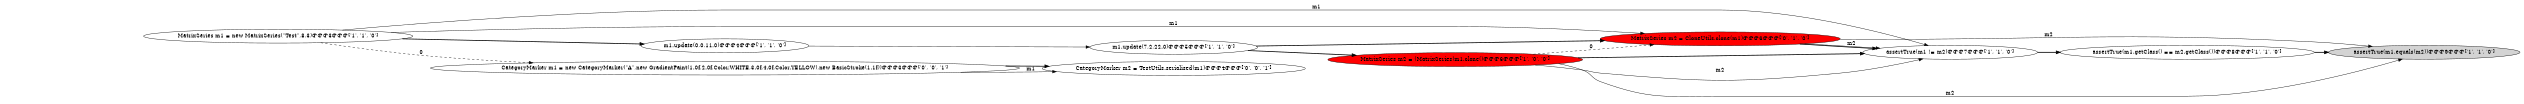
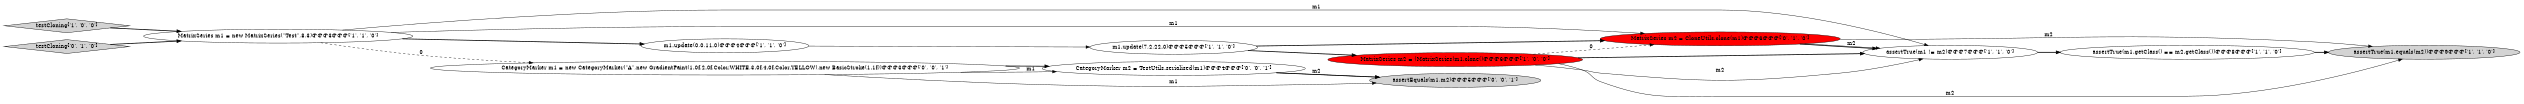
  digraph {
    rankdir=LR
    node [fillcolor=white shape=ellipse style=filled]
    edge [style=bold]
+   n1 [fillcolor=lightgray label="testCloning['1', '0', '0']" shape=diamond]
    n2 [label="MatrixSeries m1 = new MatrixSeries(\"Test\",8,3)@@@3@@@['1', '1', '0']"]
    n3 [label="assertTrue(m1 != m2)@@@7@@@['1', '1', '0']"]
    n4 [fillcolor=red label="MatrixSeries m2 = CloneUtils.clone(m1)@@@6@@@['0', '1', '0']"]
    n5 [label="m1.update(0,0,11.0)@@@4@@@['1', '1', '0']"]
    n6 [label="CategoryMarker m1 = new CategoryMarker(\"A\",new GradientPaint(1.0f,2.0f,Color.WHITE,3.0f,4.0f,Color.YELLOW),new BasicStroke(1.1f))@@@3@@@['0', '0', '1']"]
    n7 [fillcolor=lightgray label="assertTrue(m1.equals(m2))@@@9@@@['1', '1', '0']"]
    n8 [fillcolor=red label="MatrixSeries m2 = (MatrixSeries)m1.clone()@@@6@@@['1', '0', '0']"]
    n9 [label="assertTrue(m1.getClass() == m2.getClass())@@@8@@@['1', '1', '0']"]
    n10 [label="m1.update(7,2,22.0)@@@5@@@['1', '1', '0']"]
+   n11 [fillcolor=lightgray label="assertEquals(m1,m2)@@@5@@@['0', '0', '1']"]
    n12 [label="CategoryMarker m2 = TestUtils.serialised(m1)@@@4@@@['0', '0', '1']"]
+   n13 [fillcolor=lightgray label="testCloning['0', '1', '0']" shape=diamond]
+   n1 -> n2
    n2 -> n3 [label=m1 style=solid]
    n2 -> n4 [label=m1 style=solid]
    n2 -> n5
    n2 -> n6 [label=0 style=dashed]
    n3 -> n9
    n4 -> n3
    n4 -> n3 [label=m2 style=solid]
    n4 -> n7 [label=m2 style=solid]
    n5 -> n10 [style=solid]
+   n6 -> n11 [label=m1 style=solid]
    n6 -> n12 [label=m1 style=solid]
    n6 -> n12
    n8 -> n3 [label=m2 style=solid]
    n8 -> n3
    n8 -> n4 [label=0 style=dashed]
    n8 -> n7 [label=m2 style=solid]
    n9 -> n7
    n10 -> n4
    n10 -> n8
+   n12 -> n11
+   n12 -> n11 [label=m2 style=solid]
+   n13 -> n2
  }
